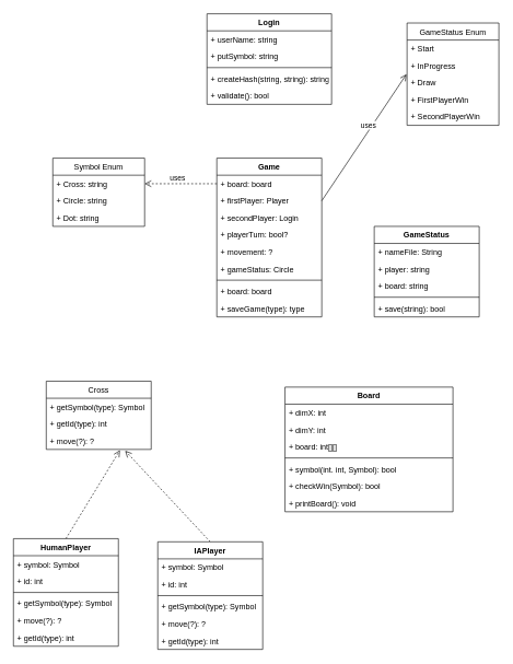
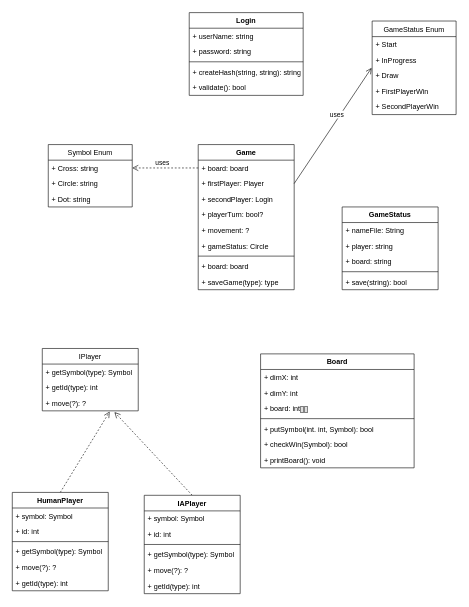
  <mxCell id="0" />
  <mxCell id="1" parent="0" />
  <mxCell id="2" value="Game" style="swimlane;fontStyle=1;align=center;verticalAlign=top;childLayout=stackLayout;horizontal=1;startSize=26;horizontalStack=0;resizeParent=1;resizeParentMax=0;resizeLast=0;collapsible=1;marginBottom=0;" parent="1" vertex="1"><mxGeometry x="330" y="240" width="160" height="242" as="geometry"><mxRectangle x="240" y="120" width="70" height="26" as="alternateBounds" /></mxGeometry></mxCell>
  <mxCell id="3" value="+ board: board&#10;" style="text;strokeColor=none;fillColor=none;align=left;verticalAlign=top;spacingLeft=4;spacingRight=4;overflow=hidden;rotatable=0;points=[[0,0.5],[1,0.5]];portConstraint=eastwest;" parent="2" vertex="1"><mxGeometry y="26" width="160" height="26" as="geometry" /></mxCell>
  <mxCell id="4" value="+ firstPlayer: Player&#10;" style="text;strokeColor=none;fillColor=none;align=left;verticalAlign=top;spacingLeft=4;spacingRight=4;overflow=hidden;rotatable=0;points=[[0,0.5],[1,0.5]];portConstraint=eastwest;" parent="2" vertex="1"><mxGeometry y="52" width="160" height="26" as="geometry" /></mxCell>
  <mxCell id="5" value="+ secondPlayer: Login&#10;" style="text;strokeColor=none;fillColor=none;align=left;verticalAlign=top;spacingLeft=4;spacingRight=4;overflow=hidden;rotatable=0;points=[[0,0.5],[1,0.5]];portConstraint=eastwest;" parent="2" vertex="1"><mxGeometry y="78" width="160" height="26" as="geometry" /></mxCell>
  <mxCell id="6" value="+ playerTurn: bool?&#10;" style="text;strokeColor=none;fillColor=none;align=left;verticalAlign=top;spacingLeft=4;spacingRight=4;overflow=hidden;rotatable=0;points=[[0,0.5],[1,0.5]];portConstraint=eastwest;" parent="2" vertex="1"><mxGeometry y="104" width="160" height="26" as="geometry" /></mxCell>
  <mxCell id="7" value="+ movement: ?&#10;" style="text;strokeColor=none;fillColor=none;align=left;verticalAlign=top;spacingLeft=4;spacingRight=4;overflow=hidden;rotatable=0;points=[[0,0.5],[1,0.5]];portConstraint=eastwest;" parent="2" vertex="1"><mxGeometry y="130" width="160" height="26" as="geometry" /></mxCell>
  <mxCell id="8" value="+ gameStatus: Circle&#10;" style="text;strokeColor=none;fillColor=none;align=left;verticalAlign=top;spacingLeft=4;spacingRight=4;overflow=hidden;rotatable=0;points=[[0,0.5],[1,0.5]];portConstraint=eastwest;" parent="2" vertex="1"><mxGeometry y="156" width="160" height="26" as="geometry" /></mxCell>
  <mxCell id="9" value="" style="line;strokeWidth=1;fillColor=none;align=left;verticalAlign=middle;spacingTop=-1;spacingLeft=3;spacingRight=3;rotatable=0;labelPosition=right;points=[];portConstraint=eastwest;" parent="2" vertex="1"><mxGeometry y="182" width="160" height="8" as="geometry" /></mxCell>
  <mxCell id="10" value="+ board: board&#10;" style="text;strokeColor=none;fillColor=none;align=left;verticalAlign=top;spacingLeft=4;spacingRight=4;overflow=hidden;rotatable=0;points=[[0,0.5],[1,0.5]];portConstraint=eastwest;" parent="2" vertex="1"><mxGeometry y="190" width="160" height="26" as="geometry" /></mxCell>
  <mxCell id="11" value="+ saveGame(type): type" style="text;strokeColor=none;fillColor=none;align=left;verticalAlign=top;spacingLeft=4;spacingRight=4;overflow=hidden;rotatable=0;points=[[0,0.5],[1,0.5]];portConstraint=eastwest;" parent="2" vertex="1"><mxGeometry y="216" width="160" height="26" as="geometry" /></mxCell>
  <mxCell id="12" value="Login" style="swimlane;fontStyle=1;align=center;verticalAlign=top;childLayout=stackLayout;horizontal=1;startSize=26;horizontalStack=0;resizeParent=1;resizeParentMax=0;resizeLast=0;collapsible=1;marginBottom=0;" parent="1" vertex="1"><mxGeometry x="315" y="20" width="190" height="138" as="geometry" /></mxCell>
  <mxCell id="13" value="+ userName: string" style="text;strokeColor=none;fillColor=none;align=left;verticalAlign=top;spacingLeft=4;spacingRight=4;overflow=hidden;rotatable=0;points=[[0,0.5],[1,0.5]];portConstraint=eastwest;" parent="12" vertex="1"><mxGeometry y="26" width="190" height="26" as="geometry" /></mxCell>
- <mxCell id="14" value="+ putSymbol: string" style="text;strokeColor=none;fillColor=none;align=left;verticalAlign=top;spacingLeft=4;spacingRight=4;overflow=hidden;rotatable=0;points=[[0,0.5],[1,0.5]];portConstraint=eastwest;" parent="12" vertex="1"><mxGeometry y="52" width="190" height="26" as="geometry" /></mxCell>
+ <mxCell id="14" value="+ password: string" style="text;strokeColor=none;fillColor=none;align=left;verticalAlign=top;spacingLeft=4;spacingRight=4;overflow=hidden;rotatable=0;points=[[0,0.5],[1,0.5]];portConstraint=eastwest;" parent="12" vertex="1"><mxGeometry y="52" width="190" height="26" as="geometry" /></mxCell>
  <mxCell id="15" value="" style="line;strokeWidth=1;fillColor=none;align=left;verticalAlign=middle;spacingTop=-1;spacingLeft=3;spacingRight=3;rotatable=0;labelPosition=right;points=[];portConstraint=eastwest;" parent="12" vertex="1"><mxGeometry y="78" width="190" height="8" as="geometry" /></mxCell>
  <mxCell id="16" value="+ createHash(string, string): string" style="text;strokeColor=none;fillColor=none;align=left;verticalAlign=top;spacingLeft=4;spacingRight=4;overflow=hidden;rotatable=0;points=[[0,0.5],[1,0.5]];portConstraint=eastwest;" parent="12" vertex="1"><mxGeometry y="86" width="190" height="26" as="geometry" /></mxCell>
  <mxCell id="17" value="+ validate(): bool" style="text;strokeColor=none;fillColor=none;align=left;verticalAlign=top;spacingLeft=4;spacingRight=4;overflow=hidden;rotatable=0;points=[[0,0.5],[1,0.5]];portConstraint=eastwest;" parent="12" vertex="1"><mxGeometry y="112" width="190" height="26" as="geometry" /></mxCell>
  <mxCell id="18" value="Symbol Enum" style="swimlane;fontStyle=0;childLayout=stackLayout;horizontal=1;startSize=26;fillColor=none;horizontalStack=0;resizeParent=1;resizeParentMax=0;resizeLast=0;collapsible=1;marginBottom=0;" parent="1" vertex="1"><mxGeometry x="80" y="240" width="140" height="104" as="geometry" /></mxCell>
  <mxCell id="19" value="+ Cross: string" style="text;strokeColor=none;fillColor=none;align=left;verticalAlign=top;spacingLeft=4;spacingRight=4;overflow=hidden;rotatable=0;points=[[0,0.5],[1,0.5]];portConstraint=eastwest;" parent="18" vertex="1"><mxGeometry y="26" width="140" height="26" as="geometry" /></mxCell>
  <mxCell id="20" value="+ Circle: string" style="text;strokeColor=none;fillColor=none;align=left;verticalAlign=top;spacingLeft=4;spacingRight=4;overflow=hidden;rotatable=0;points=[[0,0.5],[1,0.5]];portConstraint=eastwest;" parent="18" vertex="1"><mxGeometry y="52" width="140" height="26" as="geometry" /></mxCell>
  <mxCell id="21" value="+ Dot: string" style="text;strokeColor=none;fillColor=none;align=left;verticalAlign=top;spacingLeft=4;spacingRight=4;overflow=hidden;rotatable=0;points=[[0,0.5],[1,0.5]];portConstraint=eastwest;" parent="18" vertex="1"><mxGeometry y="78" width="140" height="26" as="geometry" /></mxCell>
  <mxCell id="22" value="" style="html=1;verticalAlign=bottom;endArrow=open;dashed=1;endSize=8;exitX=0.5;exitY=0;exitDx=0;exitDy=0;entryX=0.517;entryY=1.046;entryDx=0;entryDy=0;entryPerimeter=0;" parent="1" source="24" edge="1"><mxGeometry relative="1" as="geometry"><mxPoint x="220" y="760" as="sourcePoint" /><mxPoint x="182.38" y="685.196" as="targetPoint" /></mxGeometry></mxCell>
  <mxCell id="23" value="" style="html=1;verticalAlign=bottom;endArrow=open;dashed=1;endSize=8;exitX=0.5;exitY=0;exitDx=0;exitDy=0;entryX=0.752;entryY=1.077;entryDx=0;entryDy=0;entryPerimeter=0;" parent="1" source="31" target="42" edge="1"><mxGeometry relative="1" as="geometry"><mxPoint x="390" y="764.8" as="sourcePoint" /><mxPoint x="352.38" y="689.996" as="targetPoint" /></mxGeometry></mxCell>
  <mxCell id="24" value="HumanPlayer" style="swimlane;fontStyle=1;align=center;verticalAlign=top;childLayout=stackLayout;horizontal=1;startSize=26;horizontalStack=0;resizeParent=1;resizeParentMax=0;resizeLast=0;collapsible=1;marginBottom=0;" parent="1" vertex="1"><mxGeometry x="20" y="820" width="160" height="164" as="geometry" /></mxCell>
  <mxCell id="25" value="+ symbol: Symbol" style="text;strokeColor=none;fillColor=none;align=left;verticalAlign=top;spacingLeft=4;spacingRight=4;overflow=hidden;rotatable=0;points=[[0,0.5],[1,0.5]];portConstraint=eastwest;" parent="24" vertex="1"><mxGeometry y="26" width="160" height="26" as="geometry" /></mxCell>
  <mxCell id="26" value="+ id: int" style="text;strokeColor=none;fillColor=none;align=left;verticalAlign=top;spacingLeft=4;spacingRight=4;overflow=hidden;rotatable=0;points=[[0,0.5],[1,0.5]];portConstraint=eastwest;" parent="24" vertex="1"><mxGeometry y="52" width="160" height="26" as="geometry" /></mxCell>
  <mxCell id="27" value="" style="line;strokeWidth=1;fillColor=none;align=left;verticalAlign=middle;spacingTop=-1;spacingLeft=3;spacingRight=3;rotatable=0;labelPosition=right;points=[];portConstraint=eastwest;" parent="24" vertex="1"><mxGeometry y="78" width="160" height="8" as="geometry" /></mxCell>
  <mxCell id="28" value="+ getSymbol(type): Symbol" style="text;strokeColor=none;fillColor=none;align=left;verticalAlign=top;spacingLeft=4;spacingRight=4;overflow=hidden;rotatable=0;points=[[0,0.5],[1,0.5]];portConstraint=eastwest;" parent="24" vertex="1"><mxGeometry y="86" width="160" height="26" as="geometry" /></mxCell>
  <mxCell id="29" value="+ move(?): ?" style="text;strokeColor=none;fillColor=none;align=left;verticalAlign=top;spacingLeft=4;spacingRight=4;overflow=hidden;rotatable=0;points=[[0,0.5],[1,0.5]];portConstraint=eastwest;" parent="24" vertex="1"><mxGeometry y="112" width="160" height="26" as="geometry" /></mxCell>
  <mxCell id="30" value="+ getId(type): int" style="text;strokeColor=none;fillColor=none;align=left;verticalAlign=top;spacingLeft=4;spacingRight=4;overflow=hidden;rotatable=0;points=[[0,0.5],[1,0.5]];portConstraint=eastwest;" parent="24" vertex="1"><mxGeometry y="138" width="160" height="26" as="geometry" /></mxCell>
  <mxCell id="31" value="IAPlayer" style="swimlane;fontStyle=1;align=center;verticalAlign=top;childLayout=stackLayout;horizontal=1;startSize=26;horizontalStack=0;resizeParent=1;resizeParentMax=0;resizeLast=0;collapsible=1;marginBottom=0;" parent="1" vertex="1"><mxGeometry x="240" y="824.8" width="160" height="164" as="geometry" /></mxCell>
  <mxCell id="32" value="+ symbol: Symbol" style="text;strokeColor=none;fillColor=none;align=left;verticalAlign=top;spacingLeft=4;spacingRight=4;overflow=hidden;rotatable=0;points=[[0,0.5],[1,0.5]];portConstraint=eastwest;" parent="31" vertex="1"><mxGeometry y="26" width="160" height="26" as="geometry" /></mxCell>
  <mxCell id="33" value="+ id: int" style="text;strokeColor=none;fillColor=none;align=left;verticalAlign=top;spacingLeft=4;spacingRight=4;overflow=hidden;rotatable=0;points=[[0,0.5],[1,0.5]];portConstraint=eastwest;" parent="31" vertex="1"><mxGeometry y="52" width="160" height="26" as="geometry" /></mxCell>
  <mxCell id="34" value="" style="line;strokeWidth=1;fillColor=none;align=left;verticalAlign=middle;spacingTop=-1;spacingLeft=3;spacingRight=3;rotatable=0;labelPosition=right;points=[];portConstraint=eastwest;" parent="31" vertex="1"><mxGeometry y="78" width="160" height="8" as="geometry" /></mxCell>
  <mxCell id="35" value="+ getSymbol(type): Symbol" style="text;strokeColor=none;fillColor=none;align=left;verticalAlign=top;spacingLeft=4;spacingRight=4;overflow=hidden;rotatable=0;points=[[0,0.5],[1,0.5]];portConstraint=eastwest;" parent="31" vertex="1"><mxGeometry y="86" width="160" height="26" as="geometry" /></mxCell>
  <mxCell id="36" value="+ move(?): ?" style="text;strokeColor=none;fillColor=none;align=left;verticalAlign=top;spacingLeft=4;spacingRight=4;overflow=hidden;rotatable=0;points=[[0,0.5],[1,0.5]];portConstraint=eastwest;" parent="31" vertex="1"><mxGeometry y="112" width="160" height="26" as="geometry" /></mxCell>
  <mxCell id="37" value="+ getId(type): int" style="text;strokeColor=none;fillColor=none;align=left;verticalAlign=top;spacingLeft=4;spacingRight=4;overflow=hidden;rotatable=0;points=[[0,0.5],[1,0.5]];portConstraint=eastwest;" parent="31" vertex="1"><mxGeometry y="138" width="160" height="26" as="geometry" /></mxCell>
  <mxCell id="38" value="uses" style="html=1;verticalAlign=bottom;endArrow=open;dashed=1;endSize=8;entryX=1;entryY=0.5;entryDx=0;entryDy=0;exitX=0;exitY=0.5;exitDx=0;exitDy=0;" parent="1" source="3" target="19" edge="1"><mxGeometry x="0.091" relative="1" as="geometry"><mxPoint x="200" y="590" as="sourcePoint" /><mxPoint x="158.74" y="355.196" as="targetPoint" /><mxPoint as="offset" /></mxGeometry></mxCell>
- <mxCell id="39" value="Cross" style="swimlane;fontStyle=0;childLayout=stackLayout;horizontal=1;startSize=26;fillColor=none;horizontalStack=0;resizeParent=1;resizeParentMax=0;resizeLast=0;collapsible=1;marginBottom=0;" parent="1" vertex="1"><mxGeometry x="70" y="580" width="160" height="104" as="geometry" /></mxCell>
+ <mxCell id="39" value="IPlayer" style="swimlane;fontStyle=0;childLayout=stackLayout;horizontal=1;startSize=26;fillColor=none;horizontalStack=0;resizeParent=1;resizeParentMax=0;resizeLast=0;collapsible=1;marginBottom=0;" parent="1" vertex="1"><mxGeometry x="70" y="580" width="160" height="104" as="geometry" /></mxCell>
  <mxCell id="40" value="+ getSymbol(type): Symbol" style="text;strokeColor=none;fillColor=none;align=left;verticalAlign=top;spacingLeft=4;spacingRight=4;overflow=hidden;rotatable=0;points=[[0,0.5],[1,0.5]];portConstraint=eastwest;" parent="39" vertex="1"><mxGeometry y="26" width="160" height="26" as="geometry" /></mxCell>
  <mxCell id="41" value="+ getId(type): int" style="text;strokeColor=none;fillColor=none;align=left;verticalAlign=top;spacingLeft=4;spacingRight=4;overflow=hidden;rotatable=0;points=[[0,0.5],[1,0.5]];portConstraint=eastwest;" parent="39" vertex="1"><mxGeometry y="52" width="160" height="26" as="geometry" /></mxCell>
  <mxCell id="42" value="+ move(?): ?" style="text;strokeColor=none;fillColor=none;align=left;verticalAlign=top;spacingLeft=4;spacingRight=4;overflow=hidden;rotatable=0;points=[[0,0.5],[1,0.5]];portConstraint=eastwest;" parent="39" vertex="1"><mxGeometry y="78" width="160" height="26" as="geometry" /></mxCell>
  <mxCell id="43" value="GameStatus" style="swimlane;fontStyle=1;align=center;verticalAlign=top;childLayout=stackLayout;horizontal=1;startSize=26;horizontalStack=0;resizeParent=1;resizeParentMax=0;resizeLast=0;collapsible=1;marginBottom=0;" parent="1" vertex="1"><mxGeometry x="570" y="344" width="160" height="138" as="geometry" /></mxCell>
  <mxCell id="44" value="+ nameFile: String" style="text;strokeColor=none;fillColor=none;align=left;verticalAlign=top;spacingLeft=4;spacingRight=4;overflow=hidden;rotatable=0;points=[[0,0.5],[1,0.5]];portConstraint=eastwest;" parent="43" vertex="1"><mxGeometry y="26" width="160" height="26" as="geometry" /></mxCell>
  <mxCell id="45" value="+ player: string" style="text;strokeColor=none;fillColor=none;align=left;verticalAlign=top;spacingLeft=4;spacingRight=4;overflow=hidden;rotatable=0;points=[[0,0.5],[1,0.5]];portConstraint=eastwest;" parent="43" vertex="1"><mxGeometry y="52" width="160" height="26" as="geometry" /></mxCell>
  <mxCell id="46" value="+ board: string" style="text;strokeColor=none;fillColor=none;align=left;verticalAlign=top;spacingLeft=4;spacingRight=4;overflow=hidden;rotatable=0;points=[[0,0.5],[1,0.5]];portConstraint=eastwest;" parent="43" vertex="1"><mxGeometry y="78" width="160" height="26" as="geometry" /></mxCell>
  <mxCell id="47" value="" style="line;strokeWidth=1;fillColor=none;align=left;verticalAlign=middle;spacingTop=-1;spacingLeft=3;spacingRight=3;rotatable=0;labelPosition=right;points=[];portConstraint=eastwest;" parent="43" vertex="1"><mxGeometry y="104" width="160" height="8" as="geometry" /></mxCell>
  <mxCell id="48" value="+ save(string): bool" style="text;strokeColor=none;fillColor=none;align=left;verticalAlign=top;spacingLeft=4;spacingRight=4;overflow=hidden;rotatable=0;points=[[0,0.5],[1,0.5]];portConstraint=eastwest;" parent="43" vertex="1"><mxGeometry y="112" width="160" height="26" as="geometry" /></mxCell>
  <mxCell id="49" value="GameStatus Enum" style="swimlane;fontStyle=0;childLayout=stackLayout;horizontal=1;startSize=26;fillColor=none;horizontalStack=0;resizeParent=1;resizeParentMax=0;resizeLast=0;collapsible=1;marginBottom=0;" parent="1" vertex="1"><mxGeometry x="620" y="34" width="140" height="156" as="geometry" /></mxCell>
  <mxCell id="50" value="+ Start" style="text;strokeColor=none;fillColor=none;align=left;verticalAlign=top;spacingLeft=4;spacingRight=4;overflow=hidden;rotatable=0;points=[[0,0.5],[1,0.5]];portConstraint=eastwest;" vertex="1" parent="49"><mxGeometry y="26" width="140" height="26" as="geometry" /></mxCell>
  <mxCell id="51" value="+ InProgress" style="text;strokeColor=none;fillColor=none;align=left;verticalAlign=top;spacingLeft=4;spacingRight=4;overflow=hidden;rotatable=0;points=[[0,0.5],[1,0.5]];portConstraint=eastwest;" parent="49" vertex="1"><mxGeometry y="52" width="140" height="26" as="geometry" /></mxCell>
  <mxCell id="52" value="+ Draw" style="text;strokeColor=none;fillColor=none;align=left;verticalAlign=top;spacingLeft=4;spacingRight=4;overflow=hidden;rotatable=0;points=[[0,0.5],[1,0.5]];portConstraint=eastwest;" parent="49" vertex="1"><mxGeometry y="78" width="140" height="26" as="geometry" /></mxCell>
  <mxCell id="53" value="+ FirstPlayerWin" style="text;strokeColor=none;fillColor=none;align=left;verticalAlign=top;spacingLeft=4;spacingRight=4;overflow=hidden;rotatable=0;points=[[0,0.5],[1,0.5]];portConstraint=eastwest;" parent="49" vertex="1"><mxGeometry y="104" width="140" height="26" as="geometry" /></mxCell>
  <mxCell id="54" value="+ SecondPlayerWin" style="text;strokeColor=none;fillColor=none;align=left;verticalAlign=top;spacingLeft=4;spacingRight=4;overflow=hidden;rotatable=0;points=[[0,0.5],[1,0.5]];portConstraint=eastwest;" parent="49" vertex="1"><mxGeometry y="130" width="140" height="26" as="geometry" /></mxCell>
  <mxCell id="55" value="uses" style="html=1;verticalAlign=bottom;endArrow=open;dashed=0;endSize=8;entryX=-0.006;entryY=0;entryDx=0;entryDy=0;exitX=1;exitY=0.5;exitDx=0;exitDy=0;entryPerimeter=0;" parent="1" source="4" target="52" edge="1"><mxGeometry x="0.091" relative="1" as="geometry"><mxPoint x="620" y="180" as="sourcePoint" /><mxPoint x="510" y="180" as="targetPoint" /><mxPoint as="offset" /></mxGeometry></mxCell>
  <mxCell id="56" value="Board" style="swimlane;fontStyle=1;align=center;verticalAlign=top;childLayout=stackLayout;horizontal=1;startSize=26;horizontalStack=0;resizeParent=1;resizeParentMax=0;resizeLast=0;collapsible=1;marginBottom=0;" parent="1" vertex="1"><mxGeometry x="434" y="589" width="256" height="190" as="geometry" /></mxCell>
  <mxCell id="57" value="+ dimX: int" style="text;strokeColor=none;fillColor=none;align=left;verticalAlign=top;spacingLeft=4;spacingRight=4;overflow=hidden;rotatable=0;points=[[0,0.5],[1,0.5]];portConstraint=eastwest;" parent="56" vertex="1"><mxGeometry y="26" width="256" height="26" as="geometry" /></mxCell>
  <mxCell id="58" value="+ dimY: int" style="text;strokeColor=none;fillColor=none;align=left;verticalAlign=top;spacingLeft=4;spacingRight=4;overflow=hidden;rotatable=0;points=[[0,0.5],[1,0.5]];portConstraint=eastwest;" vertex="1" parent="56"><mxGeometry y="52" width="256" height="26" as="geometry" /></mxCell>
  <mxCell id="59" value="+ board: int[][]" style="text;strokeColor=none;fillColor=none;align=left;verticalAlign=top;spacingLeft=4;spacingRight=4;overflow=hidden;rotatable=0;points=[[0,0.5],[1,0.5]];portConstraint=eastwest;" vertex="1" parent="56"><mxGeometry y="78" width="256" height="26" as="geometry" /></mxCell>
  <mxCell id="60" value="" style="line;strokeWidth=1;fillColor=none;align=left;verticalAlign=middle;spacingTop=-1;spacingLeft=3;spacingRight=3;rotatable=0;labelPosition=right;points=[];portConstraint=eastwest;" parent="56" vertex="1"><mxGeometry y="104" width="256" height="8" as="geometry" /></mxCell>
- <mxCell id="61" value="+ symbol(int. int, Symbol): bool" style="text;strokeColor=none;fillColor=none;align=left;verticalAlign=top;spacingLeft=4;spacingRight=4;overflow=hidden;rotatable=0;points=[[0,0.5],[1,0.5]];portConstraint=eastwest;" vertex="1" parent="56"><mxGeometry y="112" width="256" height="26" as="geometry" /></mxCell>
+ <mxCell id="61" value="+ putSymbol(int. int, Symbol): bool" style="text;strokeColor=none;fillColor=none;align=left;verticalAlign=top;spacingLeft=4;spacingRight=4;overflow=hidden;rotatable=0;points=[[0,0.5],[1,0.5]];portConstraint=eastwest;" vertex="1" parent="56"><mxGeometry y="112" width="256" height="26" as="geometry" /></mxCell>
  <mxCell id="62" value="+ checkWin(Symbol): bool" style="text;strokeColor=none;fillColor=none;align=left;verticalAlign=top;spacingLeft=4;spacingRight=4;overflow=hidden;rotatable=0;points=[[0,0.5],[1,0.5]];portConstraint=eastwest;" vertex="1" parent="56"><mxGeometry y="138" width="256" height="26" as="geometry" /></mxCell>
  <mxCell id="63" value="+ printBoard(): void" style="text;strokeColor=none;fillColor=none;align=left;verticalAlign=top;spacingLeft=4;spacingRight=4;overflow=hidden;rotatable=0;points=[[0,0.5],[1,0.5]];portConstraint=eastwest;" parent="56" vertex="1"><mxGeometry y="164" width="256" height="26" as="geometry" /></mxCell>
